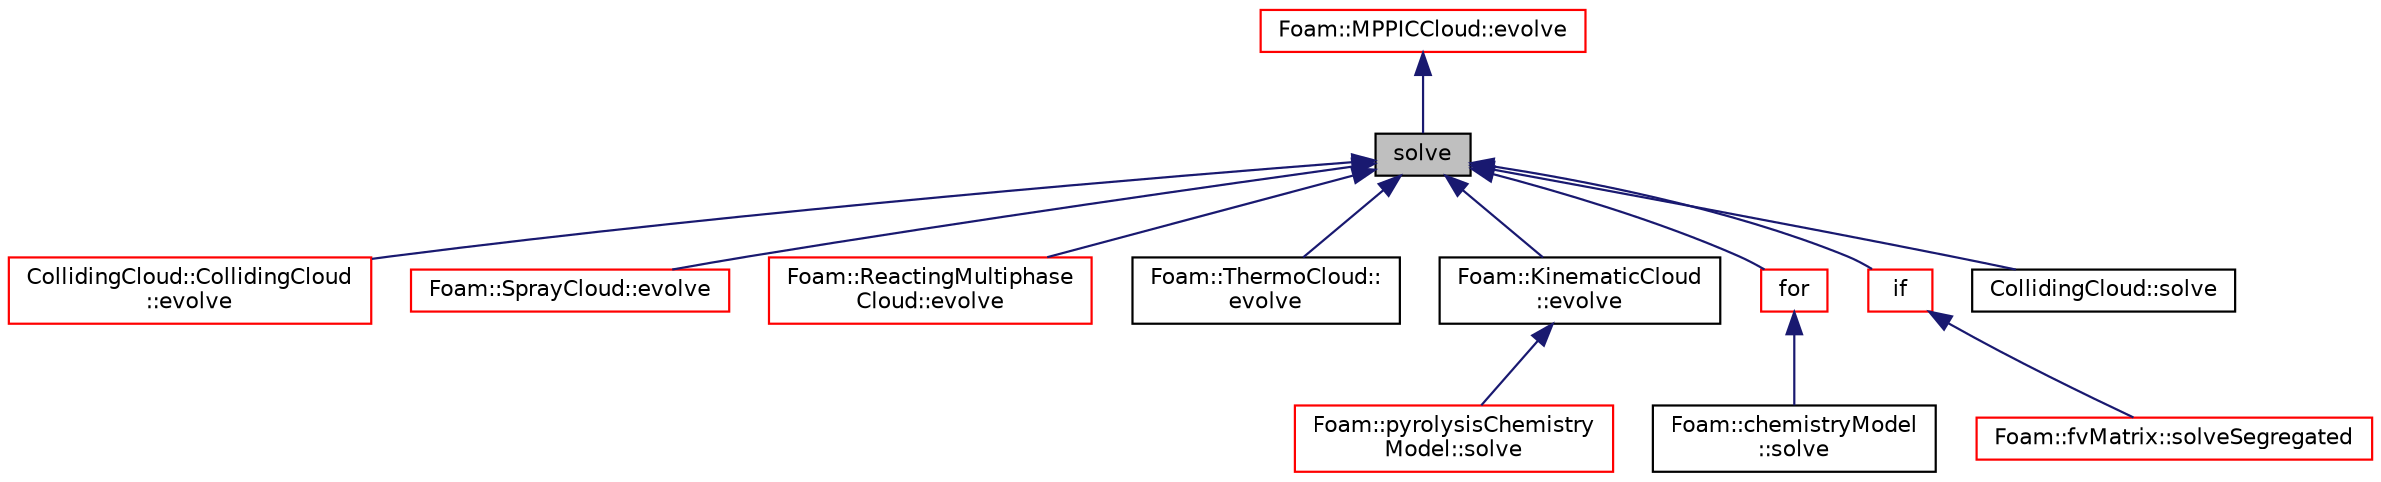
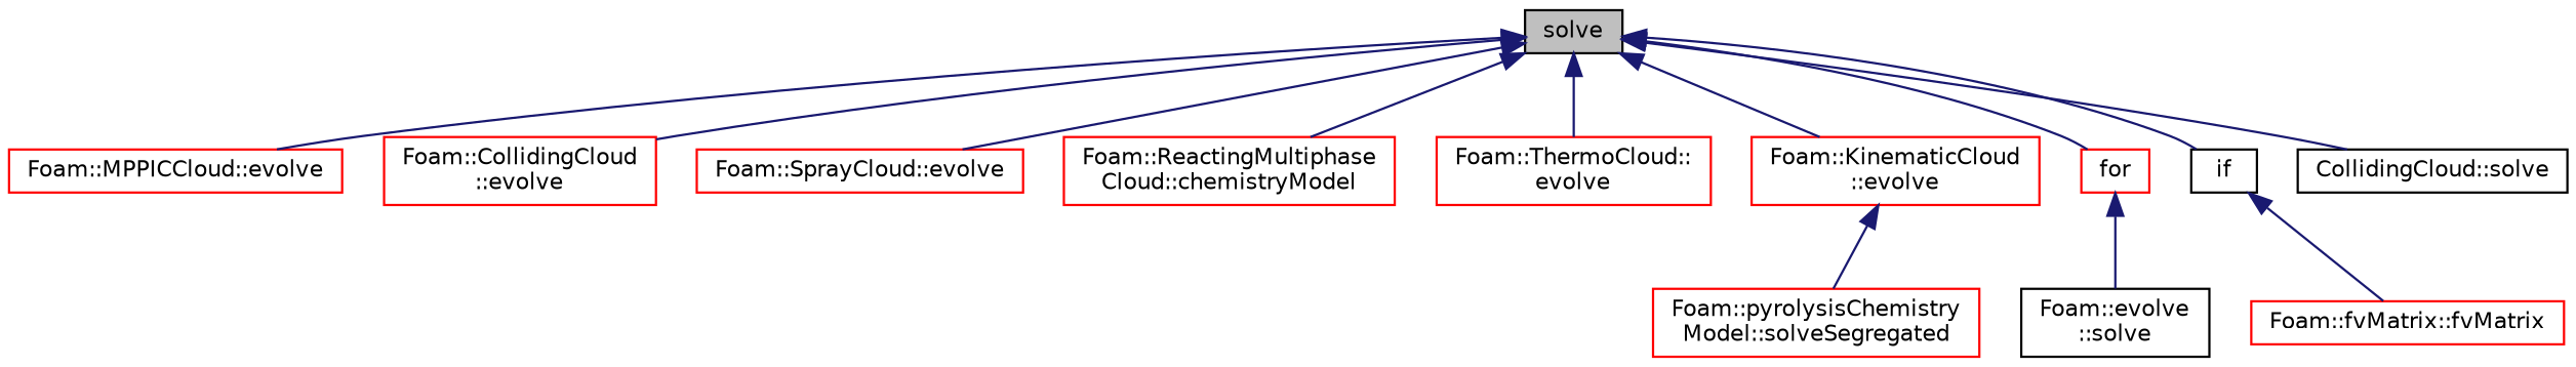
  digraph {
    rankdir=TB
    node [color=red fontname=Helvetica fontsize=10 shape=record]
    edge [color=midnightblue dir=back fontname=Helvetica fontsize=10 labelfontname=Helvetica labelfontsize=10 style=solid]
    n1 [color=black fillcolor=grey75 fontcolor=black height=0.2 label=solve style=filled width=0.4]
    n2 [height=0.2 label="Foam::MPPICCloud::evolve" width=0.4]
-   n3 [height=0.2 label="CollidingCloud::CollidingCloud\l::evolve" width=0.4]
+   n3 [height=0.2 label="Foam::CollidingCloud\l::evolve" width=0.4]
    n4 [height=0.2 label="Foam::SprayCloud::evolve" width=0.4]
-   n5 [height=0.2 label="Foam::ReactingMultiphase\lCloud::evolve" width=0.4]
-   n6 [color=black height=0.2 label="Foam::ThermoCloud::\levolve" width=0.4]
-   n7 [color=black height=0.2 label="Foam::KinematicCloud\l::evolve" width=0.4]
+   n5 [height=0.2 label="Foam::ReactingMultiphase\lCloud::chemistryModel" width=0.4]
+   n6 [height=0.2 label="Foam::ThermoCloud::\levolve" width=0.4]
+   n7 [height=0.2 label="Foam::KinematicCloud\l::evolve" width=0.4]
    n8 [height=0.2 label=for width=0.4]
-   n9 [height=0.2 label=if width=0.4]
+   n9 [color=black height=0.2 label=if width=0.4]
    n10 [color=black height=0.2 label="CollidingCloud::solve" width=0.4]
-   n11 [height=0.2 label="Foam::pyrolysisChemistry\lModel::solve" width=0.4]
-   n12 [color=black height=0.2 label="Foam::chemistryModel\l::solve" width=0.4]
-   n13 [height=0.2 label="Foam::fvMatrix::solveSegregated" width=0.4]
-   n2 -> n1
+   n11 [height=0.2 label="Foam::pyrolysisChemistry\lModel::solveSegregated" width=0.4]
+   n12 [color=black height=0.2 label="Foam::evolve\l::solve" width=0.4]
+   n13 [height=0.2 label="Foam::fvMatrix::fvMatrix" width=0.4]
+   n1 -> n2
    n1 -> n3
    n1 -> n4
    n1 -> n5
    n1 -> n6
    n1 -> n7
    n1 -> n8
    n1 -> n9
    n1 -> n10
    n7 -> n11
    n8 -> n12
    n9 -> n13
  }
